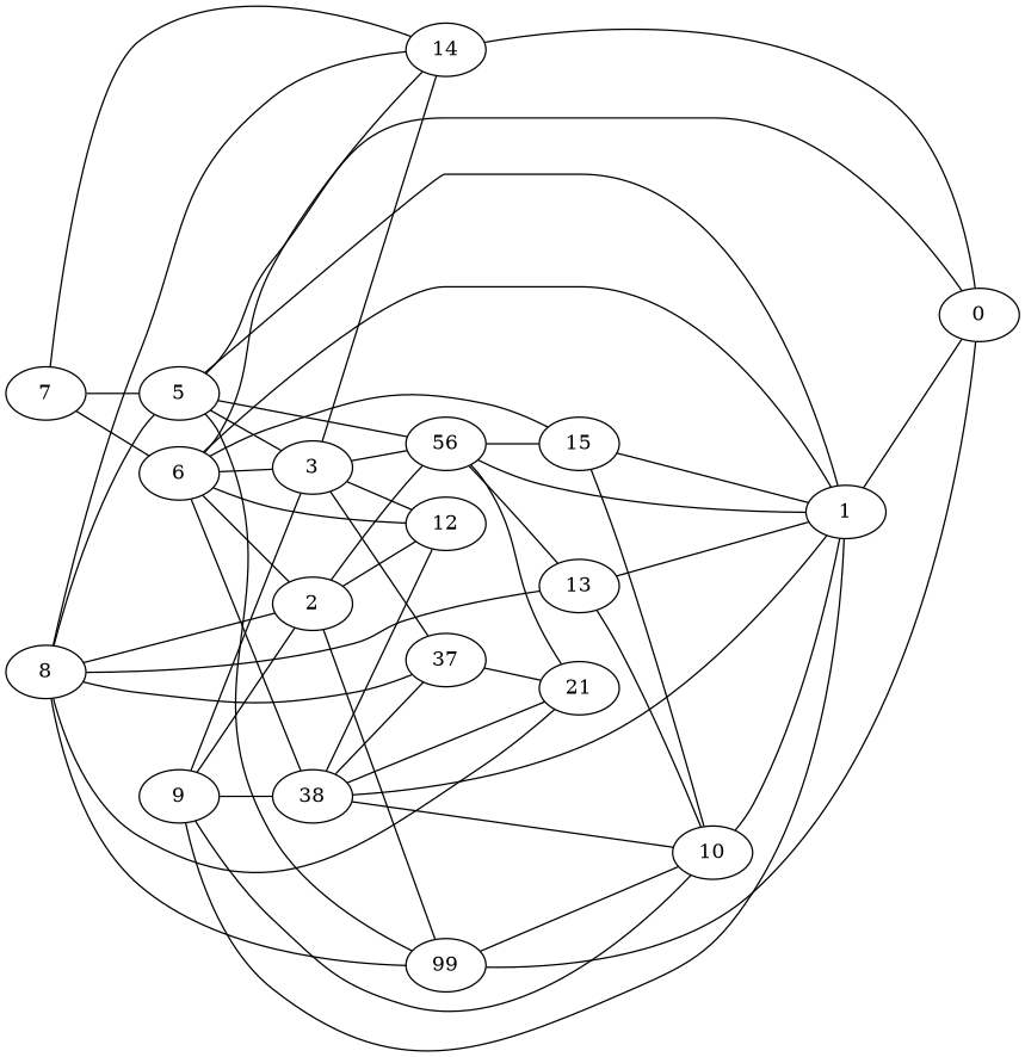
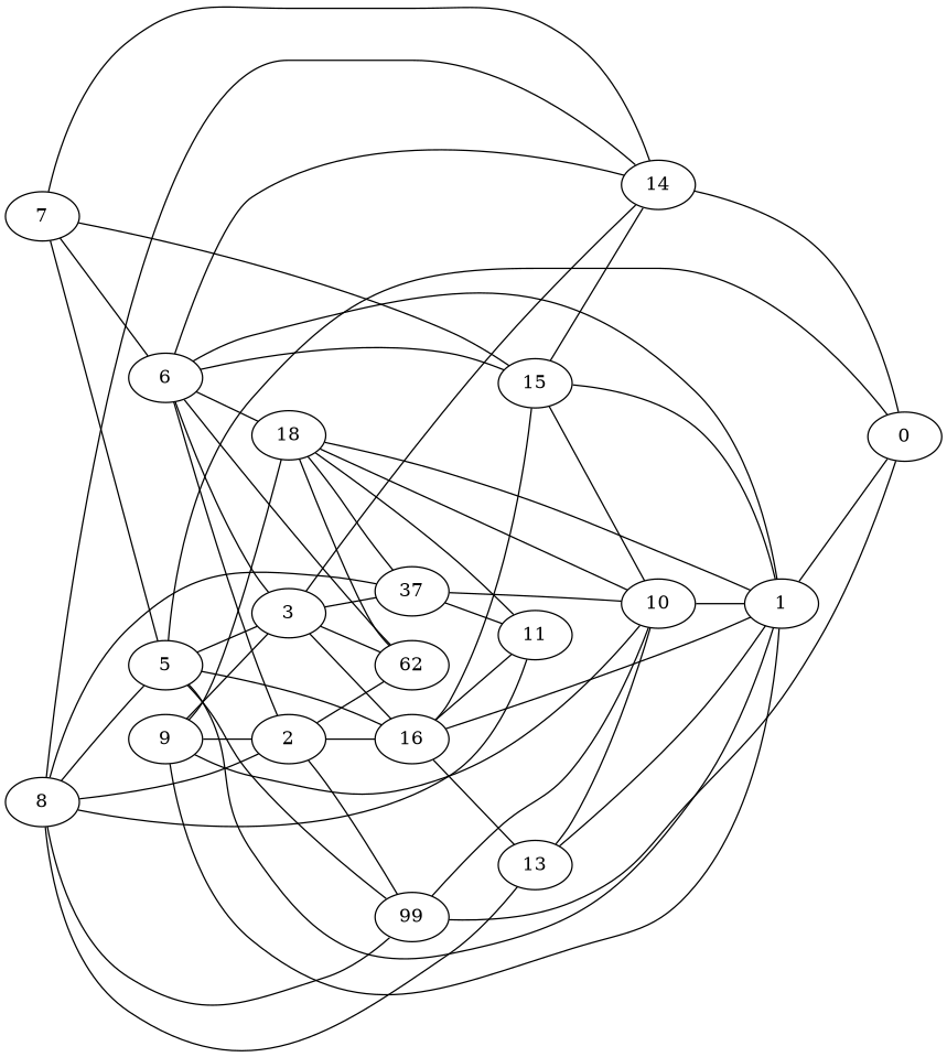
  digraph {
    rankdir=LR
    edge [color=black dir=none]
    10
    1
    0
    2
    n5 [label=99]
-   12
-   16 [label=56]
+   12 [label=62]
+   16
    7
    6
    14
    15
    5
    3
-   18 [label=38]
+   18
    n15 [label=37]
-   11 [label=21]
+   11
    13
    8
    9
    subgraph sub_1 {
      10
      1
      0
      2
      n5
      12
      16
      7
      6
      14
      15
      5
      3
      18
      n15
      11
      13
      8
      9
    }
    10 -> 1
    1 -> 0
    2 -> n5
    2 -> 12
    2 -> 16
    n5 -> 10
    n5 -> 0
    16 -> 1
    16 -> 15
    16 -> 11
    16 -> 13
    7 -> 6
    7 -> 14
+   7 -> 15
    7 -> 5
    6 -> 1
    6 -> 2
    6 -> 12
    6 -> 14
    6 -> 15
    6 -> 3
    6 -> 18
    14 -> 0
    15 -> 10
    15 -> 1
+   15 -> 14
    5 -> 1
    5 -> 0
    5 -> n5
    5 -> 16
    5 -> 3
    3 -> 12
    3 -> 16
    3 -> 14
    3 -> n15
    18 -> 10
    18 -> 1
    18 -> 12
    18 -> n15
    18 -> 11
+   n15 -> 10
    n15 -> 11
    13 -> 10
    13 -> 1
    8 -> 2
    8 -> n5
    8 -> 14
    8 -> 5
    8 -> n15
    8 -> 11
    8 -> 13
    9 -> 10
    9 -> 1
    9 -> 2
    9 -> 3
    9 -> 18
  }
